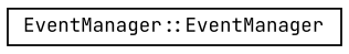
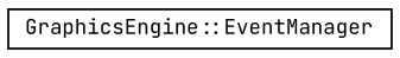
  digraph {
    rankdir=LR
    fontname="JetBrains Mono"
-   n1 [color=black fillcolor=white fontname="JetBrains Mono" fontsize=10 height=0.2 label="EventManager::EventManager" shape=record style=filled width=0.4]
+   n1 [color=black fillcolor=white fontname="JetBrains Mono" fontsize=10 height=0.2 label="GraphicsEngine::EventManager" shape=record style=filled width=0.4]
  }
